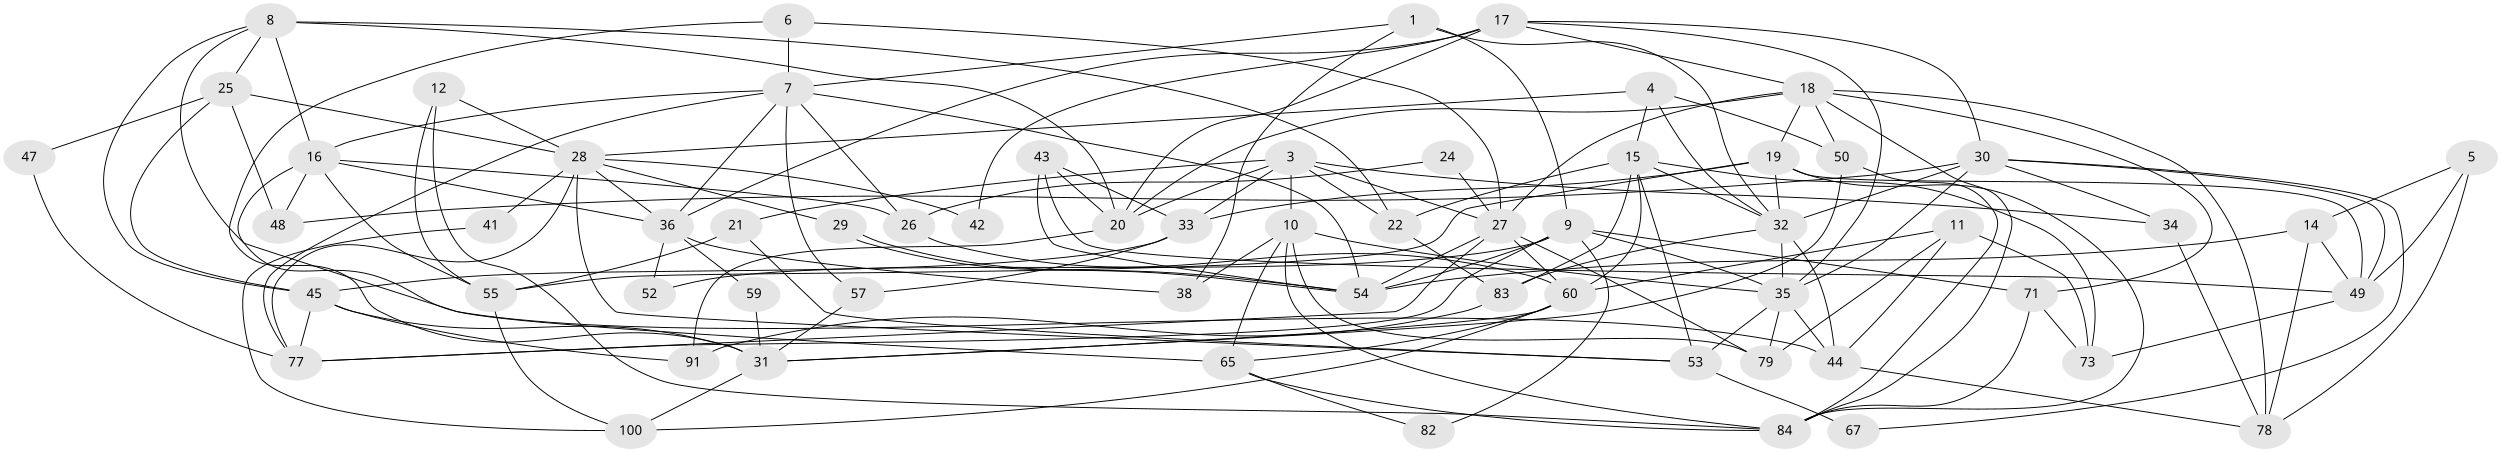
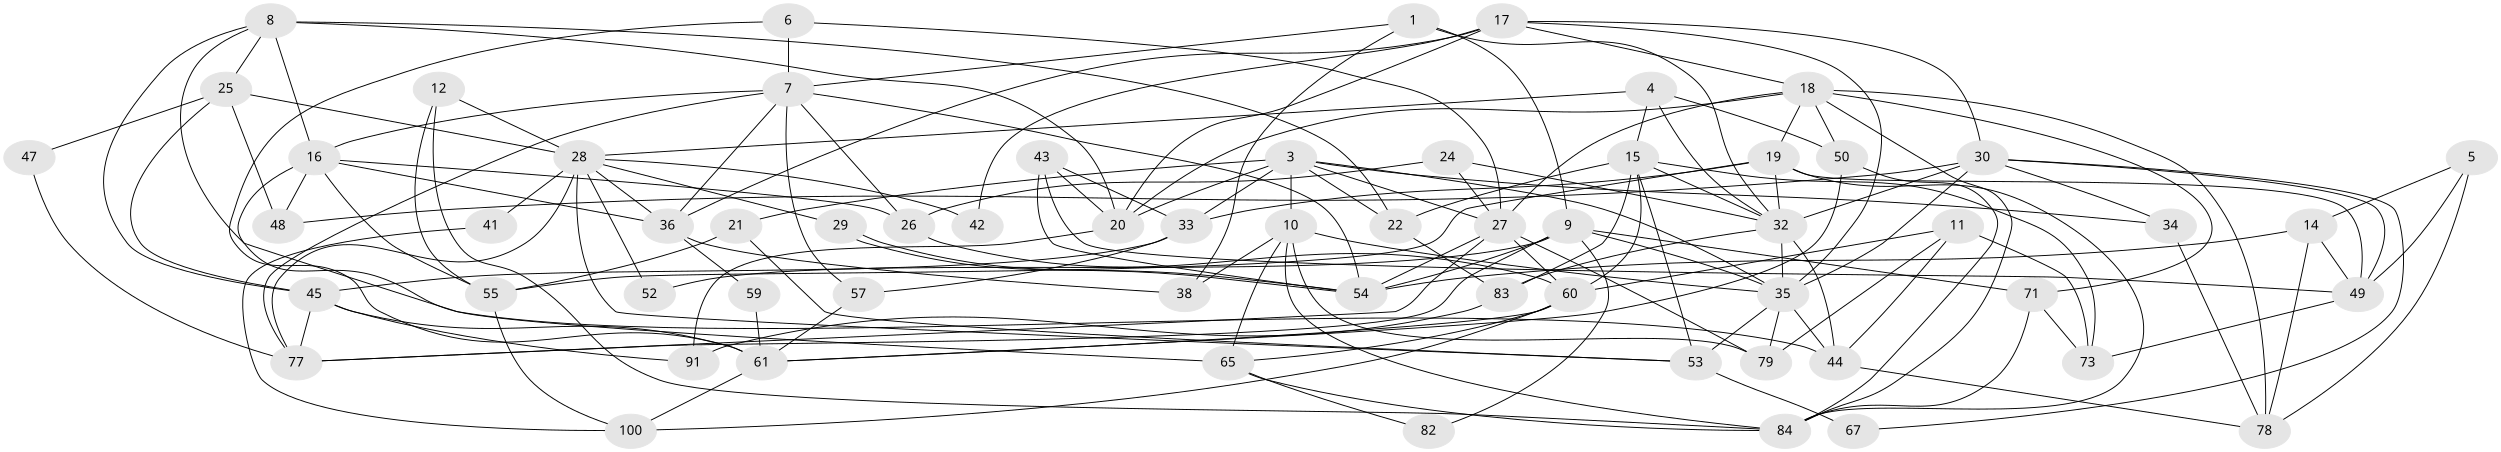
  graph {
    fontname="Noto Sans"
    node [color=gray90 fontname="Noto Sans" style=filled]
    edge [fontname="Noto Sans"]
    1 [super="+2"]
    7 [super="+58"]
    9 [super="+39"]
    32 [super="+72"]
    38
    16 [super="+31"]
    26 [super="+92"]
    36 [super="+85"]
    54 [super="+102"]
    57
    77
    35 [super="+63"]
    52
    71 [super="+98"]
    82
    44
    83
    3 [super="+46"]
    10 [super="+93"]
    20 [super="+68"]
    21
    22 [super="+23"]
    27 [super="+66"]
    33 [super="+43"]
    n25 [label=34]
    65 [super="+75"]
    79
    84 [super="+88"]
    91
    55 [super="+90"]
    53 [super="+69"]
    60 [super="+97"]
    45 [super="+99"]
    78 [super="+101"]
    15 [super="+40"]
    73
    4
    28 [super="+76"]
    50 [super="+70"]
    42
    29
    41
-   61 [super="+95" label=31]
+   61 [super="+95"]
    14 [super="+87"]
    49 [super="+80"]
    5
    6
    100
    48
    59
    8 [super="+81"]
    25 [super="+62"]
    47
    11
    12 [super="+56"]
    n56 [label=43 super="+37"]
    67
    17 [super="+34"]
    18 [super="+51"]
    30 [super="+94"]
    19 [super="+89"]
    24 [super="+86"]
    1 -- 7
    1 -- 9
    1 -- 32
    1 -- 38
    7 -- 16
    7 -- 26
    7 -- 36
    7 -- 54
    7 -- 57
    7 -- 77
    9 -- 54
    9 -- 77
    9 -- 35
    9 -- 52
    9 -- 71
    9 -- 82
    32 -- 35
    32 -- 44
    32 -- 83
    16 -- 26
    16 -- 36
    16 -- 65
    16 -- 55
    16 -- 48
    26 -- 60
    36 -- 38
    36 -- 59
    57 -- 61
    35 -- 44
    35 -- 79
    35 -- 53
    71 -- 84
    71 -- 73
    44 -- 78
    83 -- 91
+   3 -- 35
    3 -- 10
    3 -- 20
    3 -- 21
    3 -- 22
    3 -- 27
    3 -- 33
    3 -- n25
    10 -- 38
    10 -- 35
    10 -- 65
    10 -- 79
    10 -- 84
    20 -- 91
    21 -- 55
    21 -- 53
    22 -- 83
    27 -- 54
    27 -- 77
    27 -- 79
    27 -- 60
    33 -- 57
    33 -- 45 [weight=2]
    n25 -- 78
    65 -- 82
    65 -- 84
    55 -- 100
    53 -- 67 [weight=2]
    60 -- 65
    60 -- 61
    60 -- 100
    45 -- 77
    45 -- 91
    45 -- 61
    15 -- 32
    15 -- 83
    15 -- 22
    15 -- 53
    15 -- 60
    15 -- 73
    4 -- 32
    4 -- 15
    4 -- 28
    4 -- 50
    28 -- 36
    28 -- 77
-   36 -- 52
+   28 -- 52
    28 -- 53
    28 -- 42
    28 -- 29
    28 -- 41 [weight=2]
    50 -- 84
    50 -- 61
    29 -- 54
    29 -- 54
    41 -- 100
    61 -- 100
    14 -- 54 [weight=2]
    14 -- 78
    14 -- 49
    49 -- 73
    5 -- 78
    5 -- 14
    5 -- 49
    6 -- 7
    6 -- 27
    6 -- 61
    59 -- 61
    8 -- 16
    8 -- 44
    8 -- 20
    8 -- 22
    8 -- 45
    8 -- 25
    25 -- 45
    25 -- 28
    25 -- 48
    25 -- 47
    47 -- 77
    11 -- 44
    11 -- 79
    11 -- 60
    11 -- 73
    12 -- 84
    12 -- 55
    12 -- 28
    n56 -- 54
    n56 -- 20
    n56 -- 33
    n56 -- 49
    17 -- 36
    17 -- 35
    17 -- 20
    17 -- 42
    17 -- 18
    17 -- 30
    18 -- 71
    18 -- 20
    18 -- 27
    18 -- 84
    18 -- 78
    18 -- 50
    18 -- 19
    30 -- 32
    30 -- 35
    30 -- n25
    30 -- 49
    30 -- 48
    30 -- 67
    19 -- 32
    19 -- 33
    19 -- 84
    19 -- 55
    19 -- 49
+   24 -- 32 [weight=2]
    24 -- 26 [weight=2]
    24 -- 27
  }
